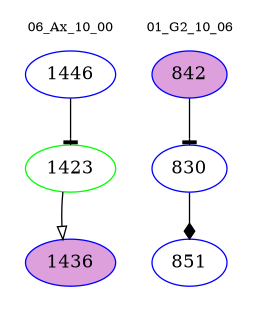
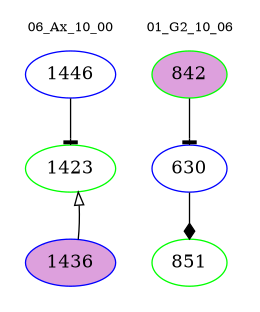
  digraph {
    node [color=blue fillcolor=white style=filled]
    edge [arrowhead=tee color=black]
    n1 [label=1446]
    n2 [color=green label=1423]
    n3 [fillcolor=plum label=1436]
-   n4 [fillcolor=plum label=842]
-   n5 [label=830]
-   n6 [label=851]
+   n4 [color=green fillcolor=plum label=842]
+   n5 [label=630]
+   n6 [color=green label=851]
    subgraph cluster_1 {
      color=white
      fontsize=10
      label="06_Ax_10_00"
      n1
      n2
      n3
    }
    subgraph cluster_2 {
      color=white
      fontsize=10
      label="01_G2_10_06"
      n4
      n5
      n6
    }
    n1 -> n2
-   n2 -> n3 [arrowhead=onormal]
+   n3 -> n2 [arrowhead=onormal]
    n4 -> n5
    n5 -> n6 [arrowhead=diamond]
  }
